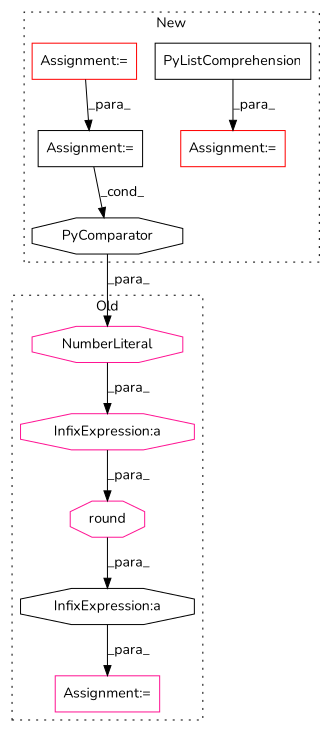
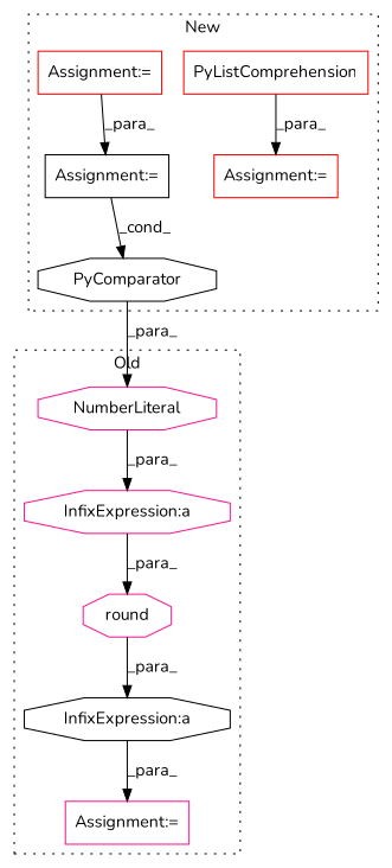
  digraph {
    fontname=Nunito
    node [a=7 color=deeppink fontname=Nunito l=1 s=11082 shape=octagon]
    edge [fontname=Nunito]
    n1 [a=32 l="6,1" label=round s="10723,10740"]
    n2 [label="Assignment:=" s=10865 shape=box]
    n3 [a=27 l=3 label="InfixExpression:a" s=10736]
    n4 [a=34 label=NumberLiteral s=10739]
    n5 [a=27 color=black l=3 label="InfixExpression:a" s=10868]
-   n6 [a=109 color=black l=122 label=PyListComprehension s=10990 shape=box]
+   n6 [a=109 color=red l=122 label=PyListComprehension s=10990 shape=box]
    n7 [color=black l=22 label="Assignment:=" shape=box]
    n8 [a=113 color=black l=22 label=PyComparator]
    n9 [color=red label="Assignment:=" s=10966 shape=box]
    n10 [color=red label="Assignment:=" s=10885 shape=box]
    subgraph cluster_1 {
      label=Old
      style=dotted
      n1
      n2
      n3
      n4
      n5
    }
    subgraph cluster_2 {
      label=New
      style=dotted
      n6
      n7
      n8
      n9
      n10
    }
    n1 -> n5 [label=_para_]
    n3 -> n1 [label=_para_]
    n4 -> n3 [label=_para_]
    n5 -> n2 [label=_para_]
    n6 -> n9 [label=_para_]
    n7 -> n8 [label=_cond_]
    n8 -> n4 [label=_para_]
    n10 -> n7 [label=_para_]
  }
